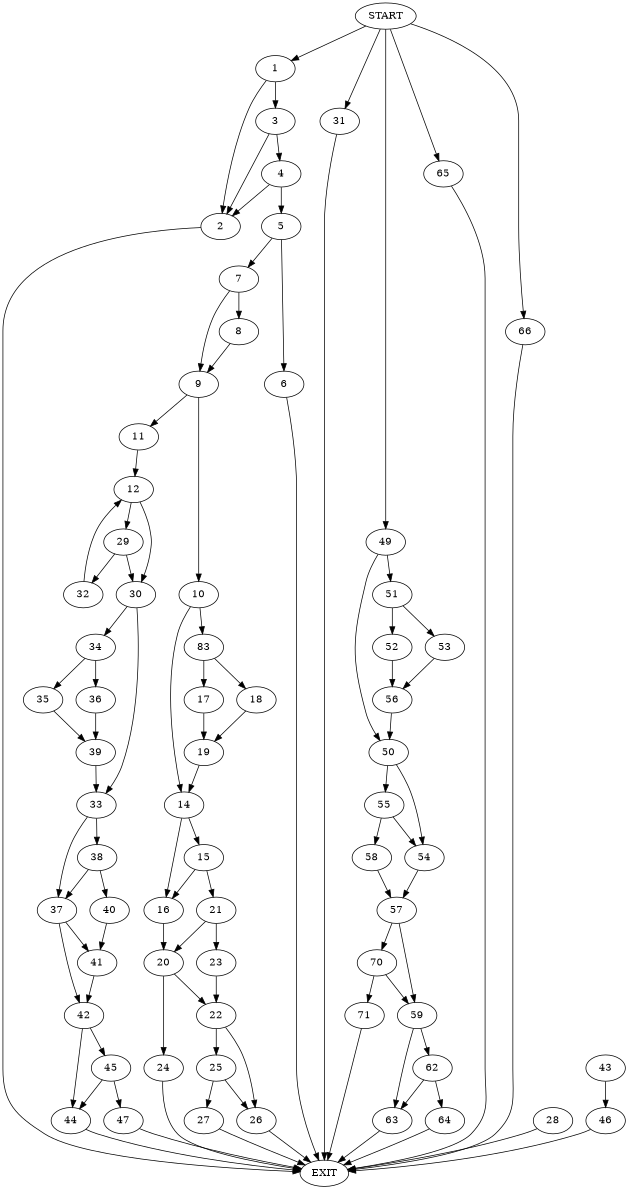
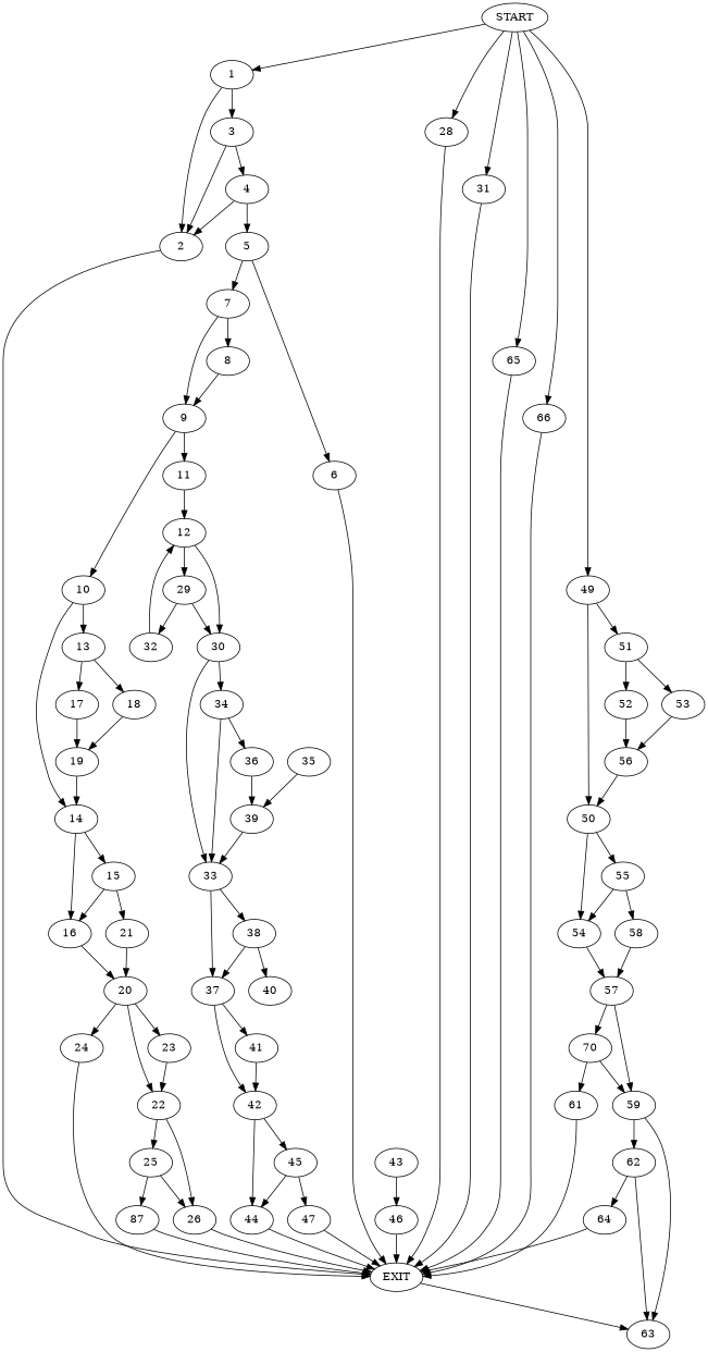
  digraph {
    n1 [label=START]
    1
    28
    31
    49
    65
    66
    2
    3
    n10 [label=EXIT]
    50
    51
    4
    5
    6
    7
    8
    9
    10
    11
-   13 [label=83]
+   13
    14
    12
    17
    18
    15
    16
    29
    30
    32
    33
    34
    19
    21
    20
    22
    23
    24
    25
    26
-   27
+   27 [label=87]
    37
    38
    35
    36
    41
    42
    40
    39
    44
    45
    43
    46
    47
    54
    55
    52
    53
    57
    58
    56
    59
    n63 [label=70]
    62
    63
-   61 [label=71]
+   61
    64
    n1 -> 1
+   n1 -> 28
    n1 -> 31
    n1 -> 49
    n1 -> 65
    n1 -> 66
    1 -> 2
    1 -> 3
    28 -> n10
    31 -> n10
    49 -> 50
    49 -> 51
    65 -> n10
    66 -> n10
    2 -> n10
    3 -> 2
    3 -> 4
    50 -> 54
    50 -> 55
    51 -> 52
    51 -> 53
    4 -> 2
    4 -> 5
    5 -> 6
    5 -> 7
    6 -> n10
    7 -> 8
    7 -> 9
    8 -> 9
    9 -> 10
    9 -> 11
    10 -> 13
    10 -> 14
    11 -> 12
    13 -> 17
    13 -> 18
    14 -> 15
    14 -> 16
    12 -> 29
    12 -> 30
    17 -> 19
    18 -> 19
    15 -> 16
    15 -> 21
    16 -> 20
    29 -> 30
    29 -> 32
    30 -> 33
    30 -> 34
    32 -> 12
    33 -> 37
    33 -> 38
-   34 -> 35
+   34 -> 33
    34 -> 36
    19 -> 14
    21 -> 20
    20 -> 22
-   21 -> 23
+   20 -> 23
    20 -> 24
    22 -> 25
    22 -> 26
    23 -> 22
    24 -> n10
    25 -> 26
    25 -> 27
    26 -> n10
    27 -> n10
    37 -> 41
    37 -> 42
    38 -> 37
    38 -> 40
    35 -> 39
    36 -> 39
    41 -> 42
    42 -> 44
    42 -> 45
-   40 -> 41
    39 -> 33
    44 -> n10
    45 -> 44
    45 -> 47
    43 -> 46
    46 -> n10
    47 -> n10
    54 -> 57
    55 -> 54
    55 -> 58
    52 -> 56
    53 -> 56
    57 -> 59
    57 -> n63
    58 -> 57
    56 -> 50
    59 -> 62
    59 -> 63
    n63 -> 59
    n63 -> 61
    62 -> 63
    62 -> 64
-   63 -> n10
+   n10 -> 63
    61 -> n10
    64 -> n10
  }
